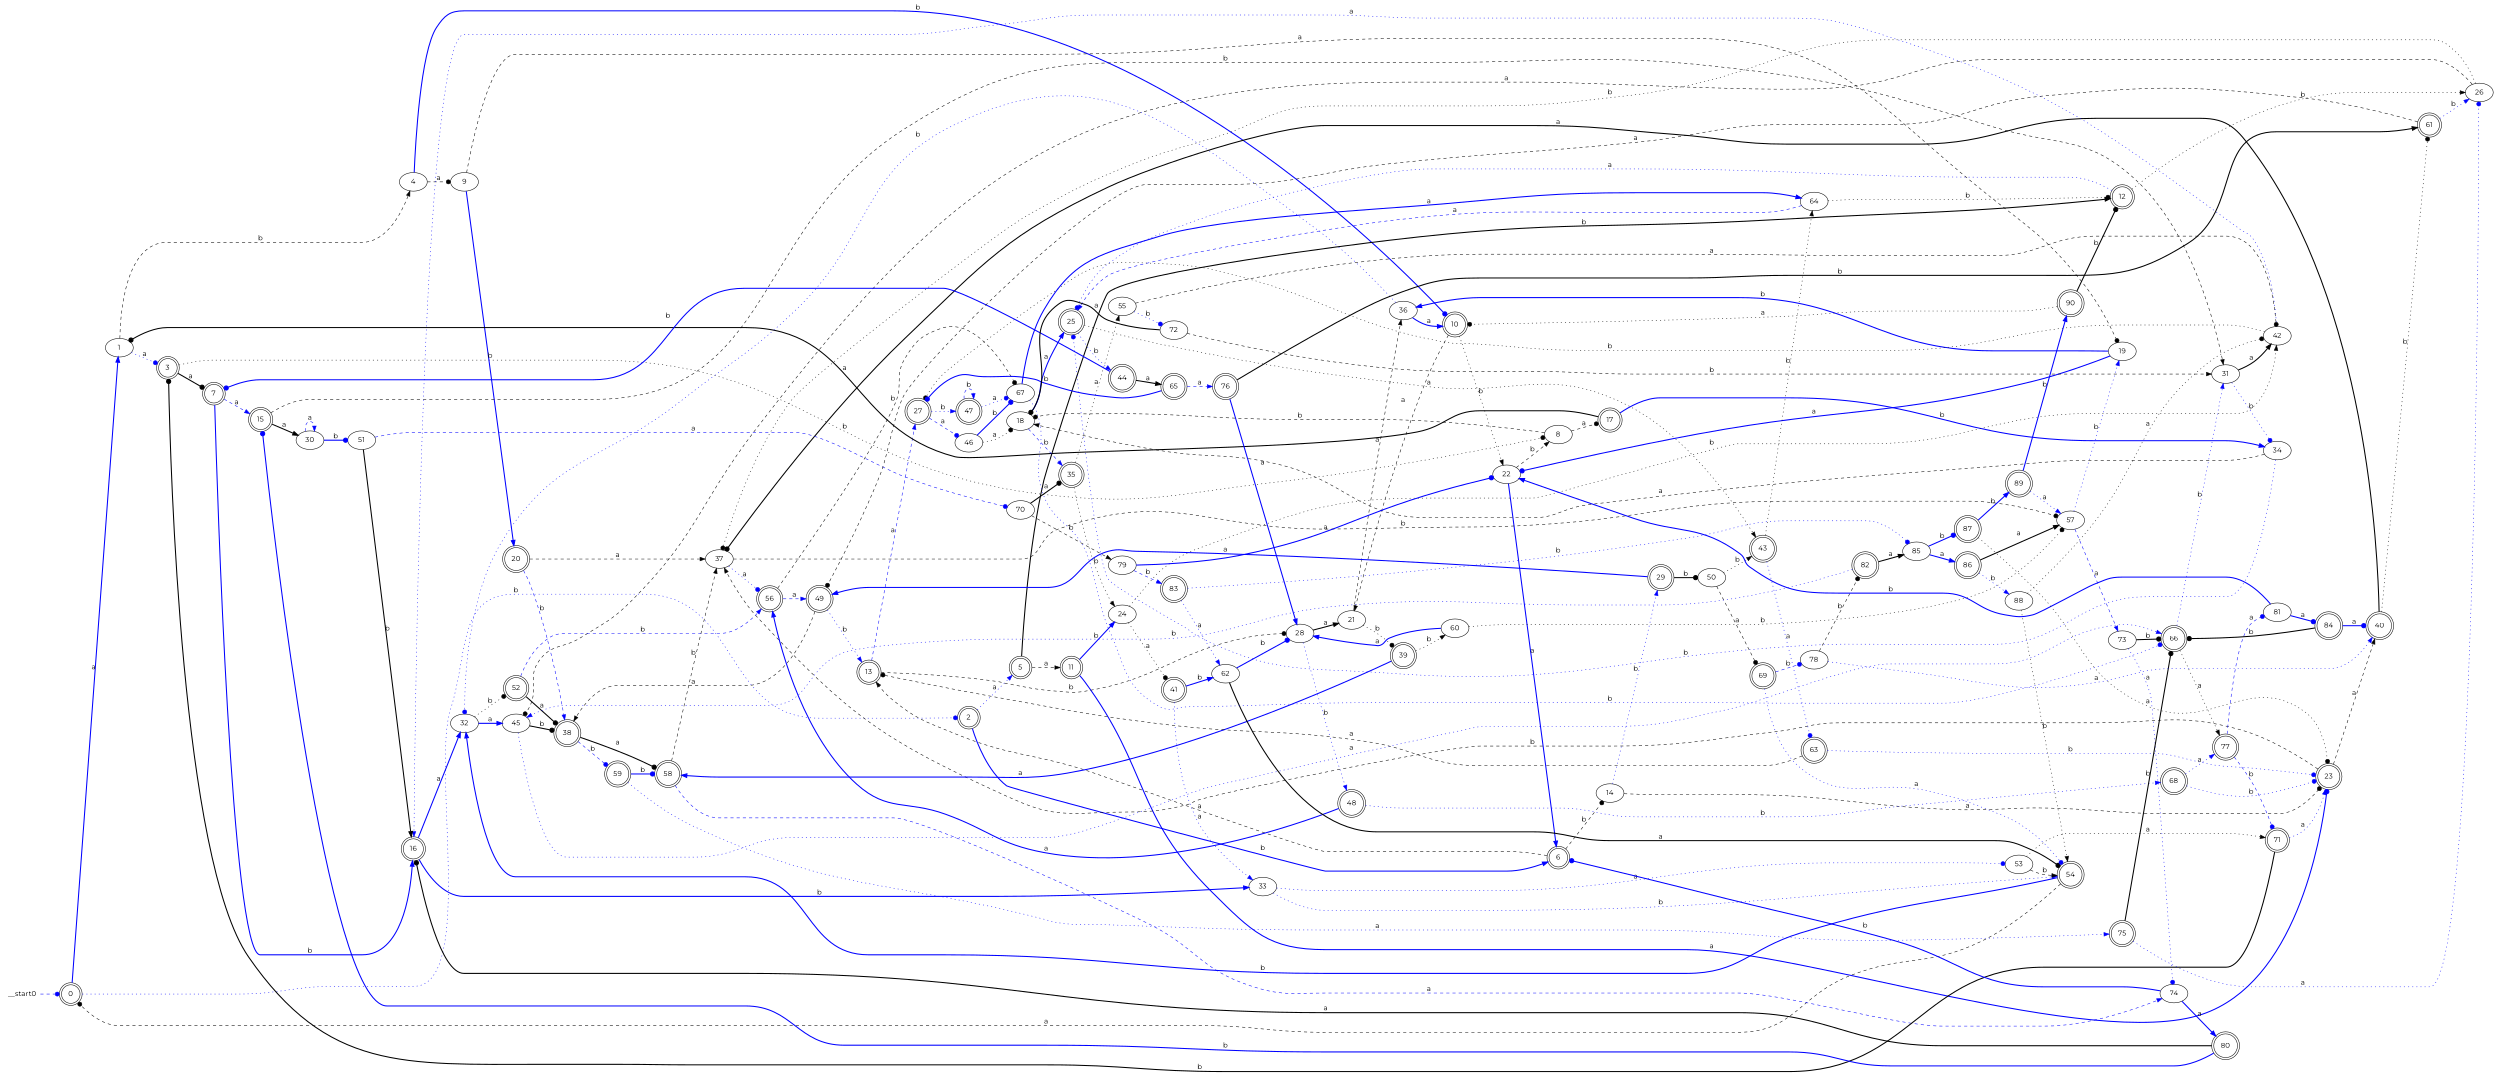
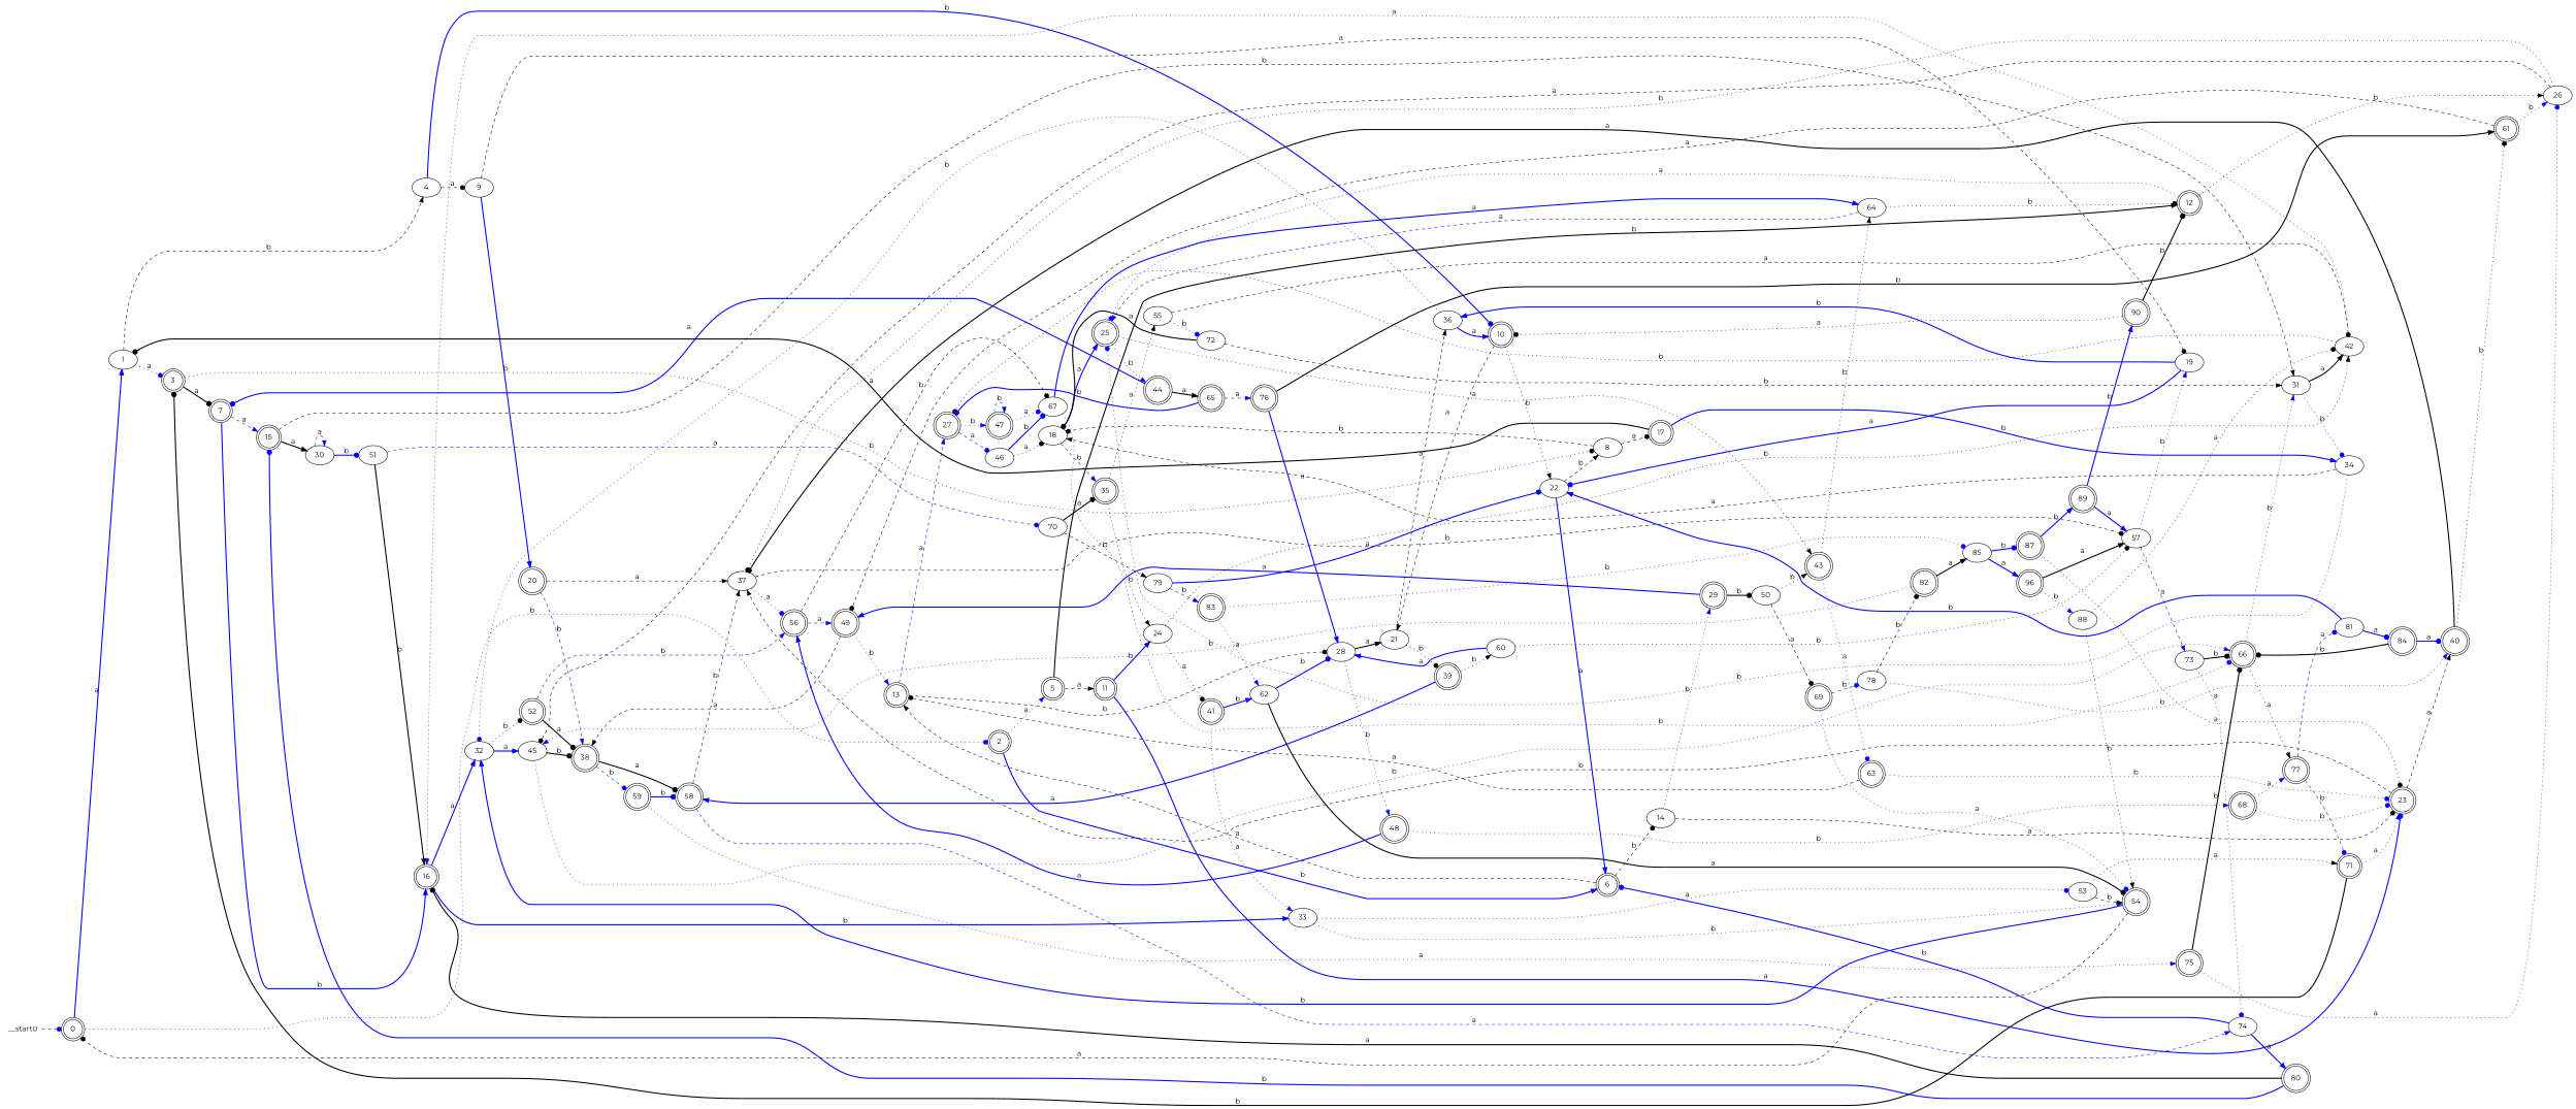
  digraph {
    fontname=Montserrat
    rankdir=LR
    node [fontname=Montserrat shape=doublecircle]
    edge [arrowhead=normal color=blue fontname=Montserrat style=bold]
    __start0 [shape=none]
    0
    1 [shape=""]
    2
    3
    4 [shape=""]
    5
    6
    7
    8 [shape=""]
    9 [shape=ellipse]
    10
    11
    12
    13
    14 [shape=""]
    15
    16
    17
    18 [shape=""]
    19 [shape=""]
    20
    21 [shape=""]
    22 [shape=""]
    23
    24 [shape=""]
    25
    26 [shape=""]
    27
    28 [shape=""]
    29
    30 [shape=""]
    31 [shape=""]
    32 [shape=""]
    33 [shape=""]
    34 [shape=""]
    35
    36 [shape=""]
    37 [shape=""]
    38
    39
    40
    41
    42 [shape=""]
    43
    44
    45 [shape=""]
    46 [shape=""]
    47
    48
    49
    50 [shape=""]
    51 [shape=""]
    52
    53 [shape=""]
    54
    55 [shape=""]
    56
    57 [shape=""]
    58
    59
    60 [shape=ellipse]
    61
    62 [shape=""]
    63
    64 [shape=""]
    65
    66
    67 [shape=""]
    68
    69
    70 [shape=""]
    71
    72 [shape=""]
    73 [shape=""]
    74 [shape=""]
    75
    76
    77
    78 [shape=""]
    79 [shape=""]
    80
    81 [shape=""]
    82
    83
    84
    85 [shape=""]
-   86
+   86 [label=96]
    87
    88 [shape=""]
    89
    90
    __start0 -> 0 [arrowhead=dot style=dashed]
    0 -> 1 [label=a]
    0 -> 2 [arrowhead=dot label=b style=dotted]
    1 -> 3 [arrowhead=dot label=a style=dotted]
    1 -> 4 [color=black label=b style=dashed]
    2 -> 5 [label=a style=dotted]
    2 -> 6 [label=b]
    3 -> 7 [arrowhead=dot color=black label=a]
    3 -> 8 [arrowhead=dot color=black label=b style=dotted]
    4 -> 9 [arrowhead=dot color=black label=a style=dashed]
    4 -> 10 [arrowhead=dot label=b]
    5 -> 11 [color=black label=a style=dashed]
    5 -> 12 [color=black label=b]
    6 -> 13 [color=black label=a style=dashed]
    6 -> 14 [arrowhead=dot color=black label=b style=dashed]
    7 -> 15 [label=a style=dashed]
    7 -> 16 [label=b]
    8 -> 17 [arrowhead=dot color=black label=a style=dashed]
    8 -> 18 [arrowhead=dot color=black label=b style=dashed]
    9 -> 19 [arrowhead=dot color=black label=a style=dashed]
    9 -> 20 [label=b]
    10 -> 21 [color=black label=a style=dashed]
    10 -> 22 [color=black label=b style=dotted]
    11 -> 23 [arrowhead=dot label=a]
    11 -> 24 [label=b]
    12 -> 25 [arrowhead=dot label=a style=dotted]
    12 -> 26 [color=black label=b style=dotted]
    13 -> 27 [label=a style=dashed]
    13 -> 28 [arrowhead=dot color=black label=b style=dashed]
    14 -> 23 [arrowhead=dot color=black label=a style=dashed]
    14 -> 29 [label=b style=dotted]
    15 -> 30 [color=black label=a]
    15 -> 31 [color=black label=b style=dashed]
    16 -> 32 [label=a]
    16 -> 33 [label=b]
    17 -> 1 [arrowhead=dot color=black label=a]
    17 -> 34 [label=b]
    18 -> 25 [label=a]
    18 -> 35 [label=b style=dashed]
    19 -> 22 [arrowhead=dot label=a]
    19 -> 36 [label=b]
    20 -> 37 [color=black label=a style=dashed]
    20 -> 38 [label=b style=dashed]
    21 -> 36 [color=black label=a style=dashed]
    21 -> 39 [arrowhead=dot color=black label=b style=dotted]
    22 -> 6 [label=a]
    22 -> 8 [color=black label=b style=dashed]
    23 -> 37 [color=black label=b style=dashed]
    23 -> 40 [color=black label=a style=dashed]
    24 -> 41 [arrowhead=dot color=black label=a style=dotted]
    24 -> 42 [color=black label=b style=dotted]
    25 -> 43 [color=black label=a style=dotted]
    25 -> 44 [label=b style=dotted]
    26 -> 37 [arrowhead=dot color=black label=b style=dotted]
    26 -> 45 [arrowhead=dot color=black label=a style=dashed]
    27 -> 46 [arrowhead=dot label=a style=dashed]
    27 -> 47 [label=b style=dotted]
    28 -> 21 [color=black label=a]
    28 -> 48 [label=b style=dotted]
    29 -> 49 [label=a]
    29 -> 50 [arrowhead=dot color=black label=b]
    30 -> 30 [label=a style=dashed]
    30 -> 51 [arrowhead=dot label=b]
    31 -> 34 [arrowhead=dot label=b style=dotted]
    31 -> 42 [color=black label=a]
    32 -> 45 [label=a]
    32 -> 52 [arrowhead=dot color=black label=b style=dotted]
    33 -> 53 [arrowhead=dot label=a style=dotted]
    33 -> 54 [label=b style=dotted]
    34 -> 18 [color=black label=a style=dashed]
    34 -> 25 [arrowhead=dot label=b style=dotted]
    35 -> 24 [color=black label=b style=dotted]
    35 -> 55 [color=black label=a style=dotted]
    36 -> 10 [label=a]
    36 -> 32 [arrowhead=dot label=b style=dotted]
    37 -> 56 [arrowhead=dot label=a style=dotted]
    37 -> 57 [arrowhead=dot color=black label=b style=dashed]
    38 -> 58 [arrowhead=dot color=black label=a]
    38 -> 59 [arrowhead=dot label=b style=dashed]
    39 -> 58 [label=a]
    39 -> 60 [color=black label=b style=dotted]
    40 -> 37 [arrowhead=dot color=black label=a]
    40 -> 61 [arrowhead=dot color=black label=b style=dotted]
    41 -> 33 [label=a style=dotted]
    41 -> 62 [label=b]
    42 -> 16 [label=a style=dotted]
    42 -> 27 [arrowhead=dot color=black label=b style=dotted]
    43 -> 63 [arrowhead=dot label=a style=dotted]
    43 -> 64 [color=black label=b style=dotted]
-   44 -> 7 [arrowhead=dot label=b]
+   44 -> 7 [arrowhead=dot label=a]
    44 -> 65 [color=black label=a]
    45 -> 38 [arrowhead=dot color=black label=b]
-   45 -> 66 [label=a style=dotted]
+   45 -> 66 [label=b style=dotted]
    46 -> 18 [arrowhead=dot color=black label=a style=dotted]
    46 -> 67 [arrowhead=dot label=b]
    47 -> 47 [label=b style=dashed]
    47 -> 67 [arrowhead=dot label=a style=dotted]
    48 -> 56 [label=a]
    48 -> 68 [label=b style=dotted]
    49 -> 13 [label=b style=dotted]
    49 -> 38 [color=black label=a style=dashed]
    50 -> 43 [color=black label=b style=dotted]
    50 -> 69 [arrowhead=dot color=black label=a style=dashed]
    51 -> 16 [color=black label=b]
    51 -> 70 [arrowhead=dot label=a style=dashed]
    52 -> 38 [arrowhead=dot color=black label=a]
    52 -> 56 [label=b style=dashed]
    53 -> 54 [color=black label=b style=dashed]
    53 -> 71 [color=black label=a style=dotted]
    54 -> 0 [arrowhead=dot color=black label=a style=dashed]
    54 -> 32 [label=b]
    55 -> 42 [arrowhead=dot color=black label=a style=dashed]
    55 -> 72 [arrowhead=dot label=b style=dotted]
    56 -> 49 [label=a style=dashed]
    56 -> 67 [arrowhead=dot color=black label=b style=dashed]
    57 -> 19 [label=b style=dotted]
    57 -> 73 [label=a style=dashed]
    58 -> 37 [color=black label=b style=dashed]
    58 -> 74 [label=a style=dashed]
    59 -> 58 [arrowhead=dot label=b]
    59 -> 75 [label=a style=dotted]
    60 -> 28 [label=a]
    60 -> 57 [arrowhead=dot color=black label=b style=dotted]
    61 -> 26 [label=b style=dotted]
    61 -> 49 [arrowhead=dot color=black label=a style=dashed]
    62 -> 28 [arrowhead=dot label=b]
    62 -> 54 [arrowhead=dot color=black label=a]
    63 -> 13 [arrowhead=dot color=black label=a style=dashed]
    63 -> 23 [arrowhead=dot label=b style=dotted]
    64 -> 12 [arrowhead=dot color=black label=b style=dotted]
    64 -> 25 [label=a style=dashed]
    65 -> 27 [arrowhead=dot label=b]
    65 -> 76 [label=a style=dashed]
    66 -> 31 [label=b style=dotted]
    66 -> 77 [color=black label=a style=dotted]
    67 -> 64 [label=a]
    67 -> 66 [arrowhead=dot label=b style=dotted]
    68 -> 23 [arrowhead=dot label=b style=dotted]
    68 -> 77 [label=a style=dotted]
    69 -> 54 [arrowhead=dot label=a style=dotted]
    69 -> 78 [arrowhead=dot label=b style=dashed]
    70 -> 35 [arrowhead=dot color=black label=a]
    70 -> 79 [color=black label=b style=dashed]
    71 -> 3 [arrowhead=dot color=black label=b]
    71 -> 23 [label=a style=dotted]
    72 -> 18 [arrowhead=dot color=black label=a]
    72 -> 31 [color=black label=b style=dashed]
    73 -> 66 [arrowhead=dot color=black label=b]
    73 -> 74 [arrowhead=dot label=a style=dotted]
    74 -> 6 [arrowhead=dot label=b]
    74 -> 80 [label=a]
    75 -> 26 [arrowhead=dot label=a style=dotted]
    75 -> 66 [arrowhead=dot color=black label=b]
    76 -> 28 [label=a]
    76 -> 61 [color=black label=b]
    77 -> 71 [arrowhead=dot label=b style=dashed]
    77 -> 81 [arrowhead=dot label=a style=dashed]
-   78 -> 40 [label=a style=dotted]
+   78 -> 40 [label=b style=dotted]
    78 -> 82 [arrowhead=dot color=black label=b style=dashed]
    79 -> 22 [arrowhead=dot label=a]
    79 -> 83 [label=b style=dashed]
    80 -> 15 [arrowhead=dot label=b]
    80 -> 16 [arrowhead=dot color=black label=a]
    81 -> 22 [label=b]
    81 -> 84 [arrowhead=dot label=a]
    82 -> 45 [label=b style=dotted]
    82 -> 85 [color=black label=a]
    83 -> 62 [label=a style=dotted]
    83 -> 85 [arrowhead=dot label=b style=dotted]
    84 -> 40 [arrowhead=dot label=a]
    84 -> 66 [arrowhead=dot color=black label=b]
    85 -> 86 [label=a]
    85 -> 87 [arrowhead=dot label=b]
    86 -> 57 [color=black label=a]
    86 -> 88 [label=b style=dotted]
    87 -> 23 [arrowhead=dot color=black label=a style=dotted]
    87 -> 89 [label=b]
    88 -> 42 [arrowhead=dot color=black label=a style=dotted]
    88 -> 54 [color=black label=b style=dotted]
-   89 -> 57 [label=a style=dotted]
+   89 -> 57 [label=a]
    89 -> 90 [label=b]
    90 -> 10 [arrowhead=dot color=black label=a style=dotted]
    90 -> 12 [arrowhead=dot color=black label=b]
  }
